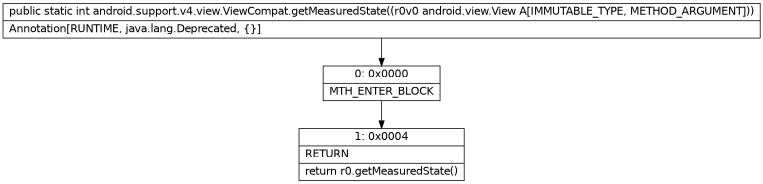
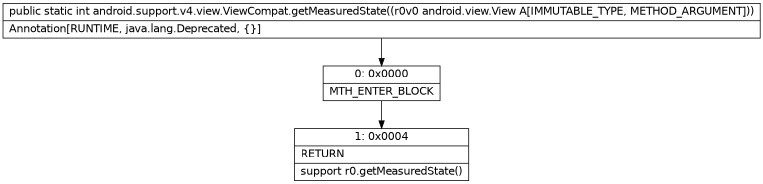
  digraph {
    fontname="DejaVu Sans"
    node [shape=record fontname="DejaVu Sans"]
    edge [fontname="DejaVu Sans"]
    n1 [label="{0\:\ 0x0000|MTH_ENTER_BLOCK\l}"]
-   n2 [label="{1\:\ 0x0004|RETURN\l|return r0.getMeasuredState()\l}"]
+   n2 [label="{1\:\ 0x0004|RETURN\l|support r0.getMeasuredState()\l}"]
    n3 [label="{public static int android.support.v4.view.ViewCompat.getMeasuredState((r0v0 android.view.View A[IMMUTABLE_TYPE, METHOD_ARGUMENT]))  | Annotation[RUNTIME, java.lang.Deprecated, \{\}]\l}"]
    n1 -> n2
    n3 -> n1
  }
